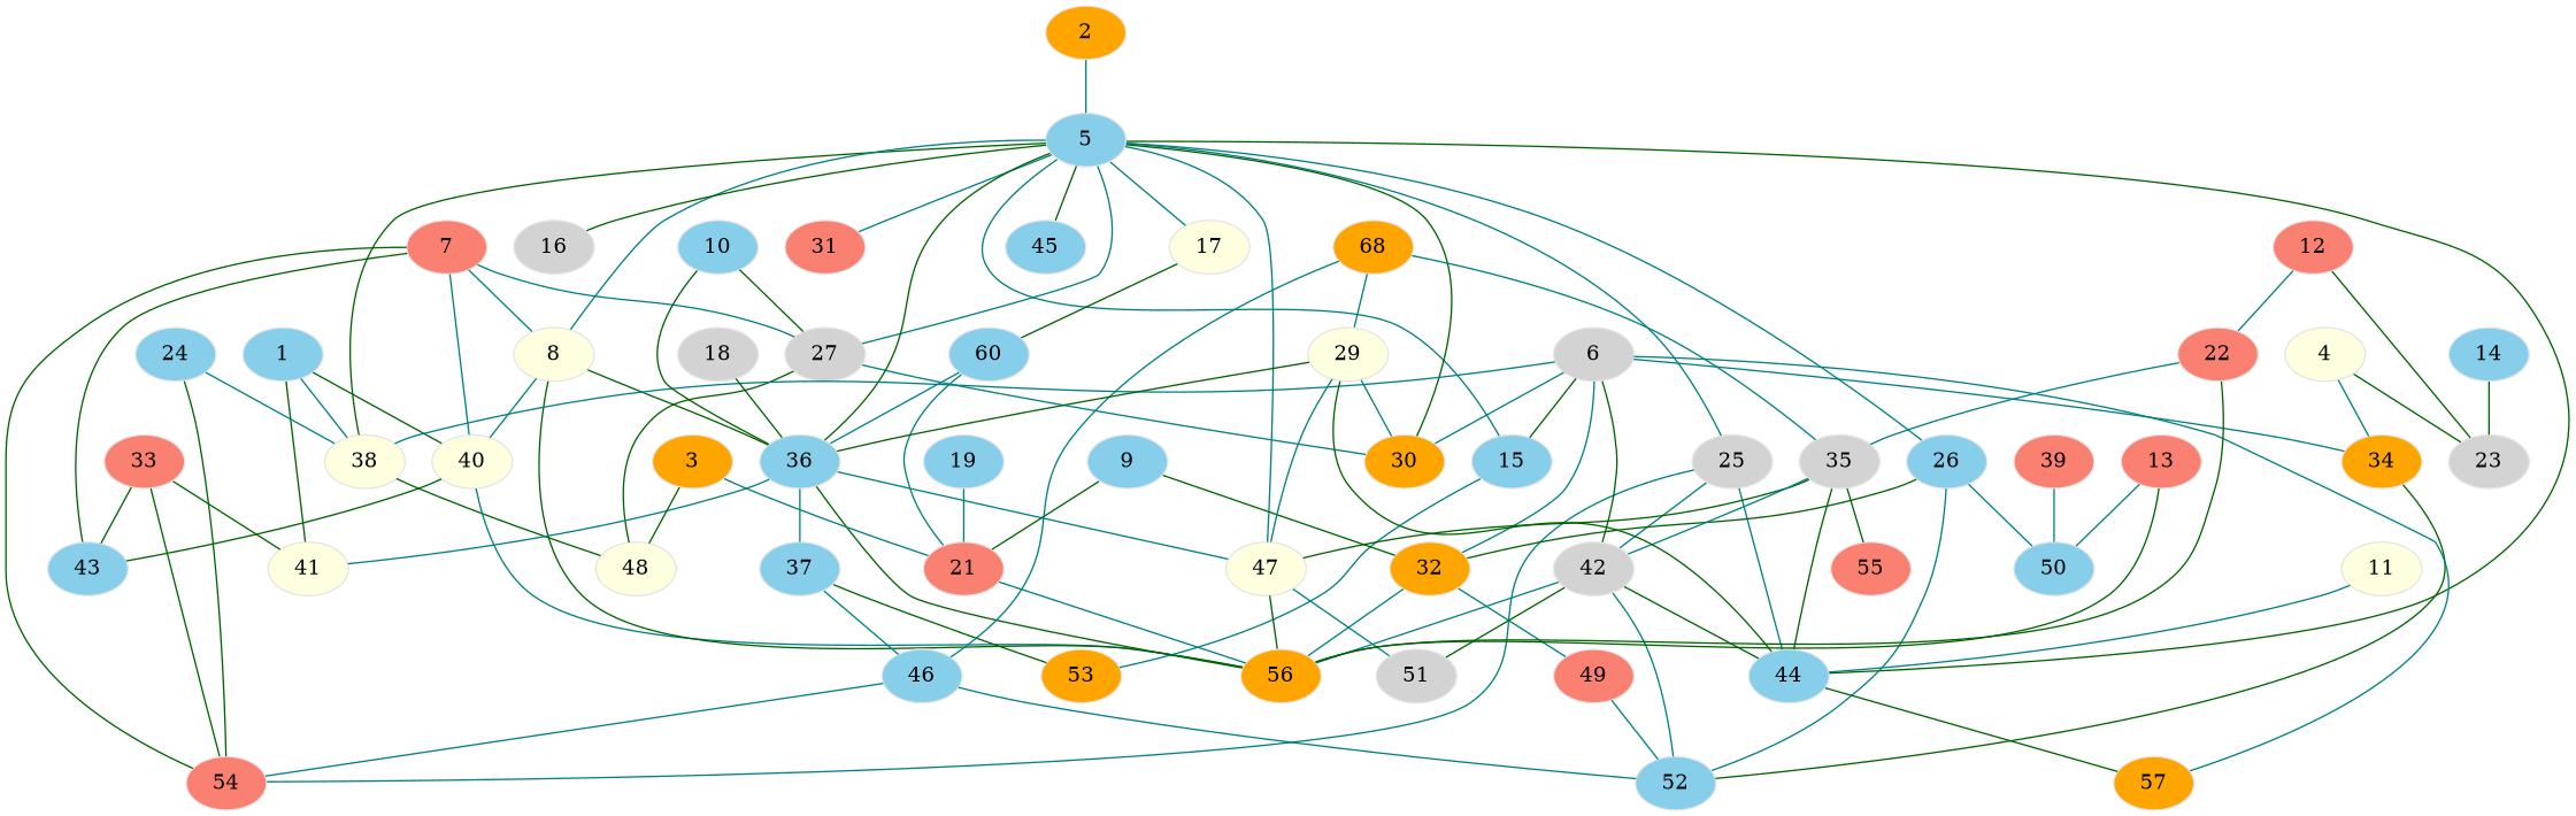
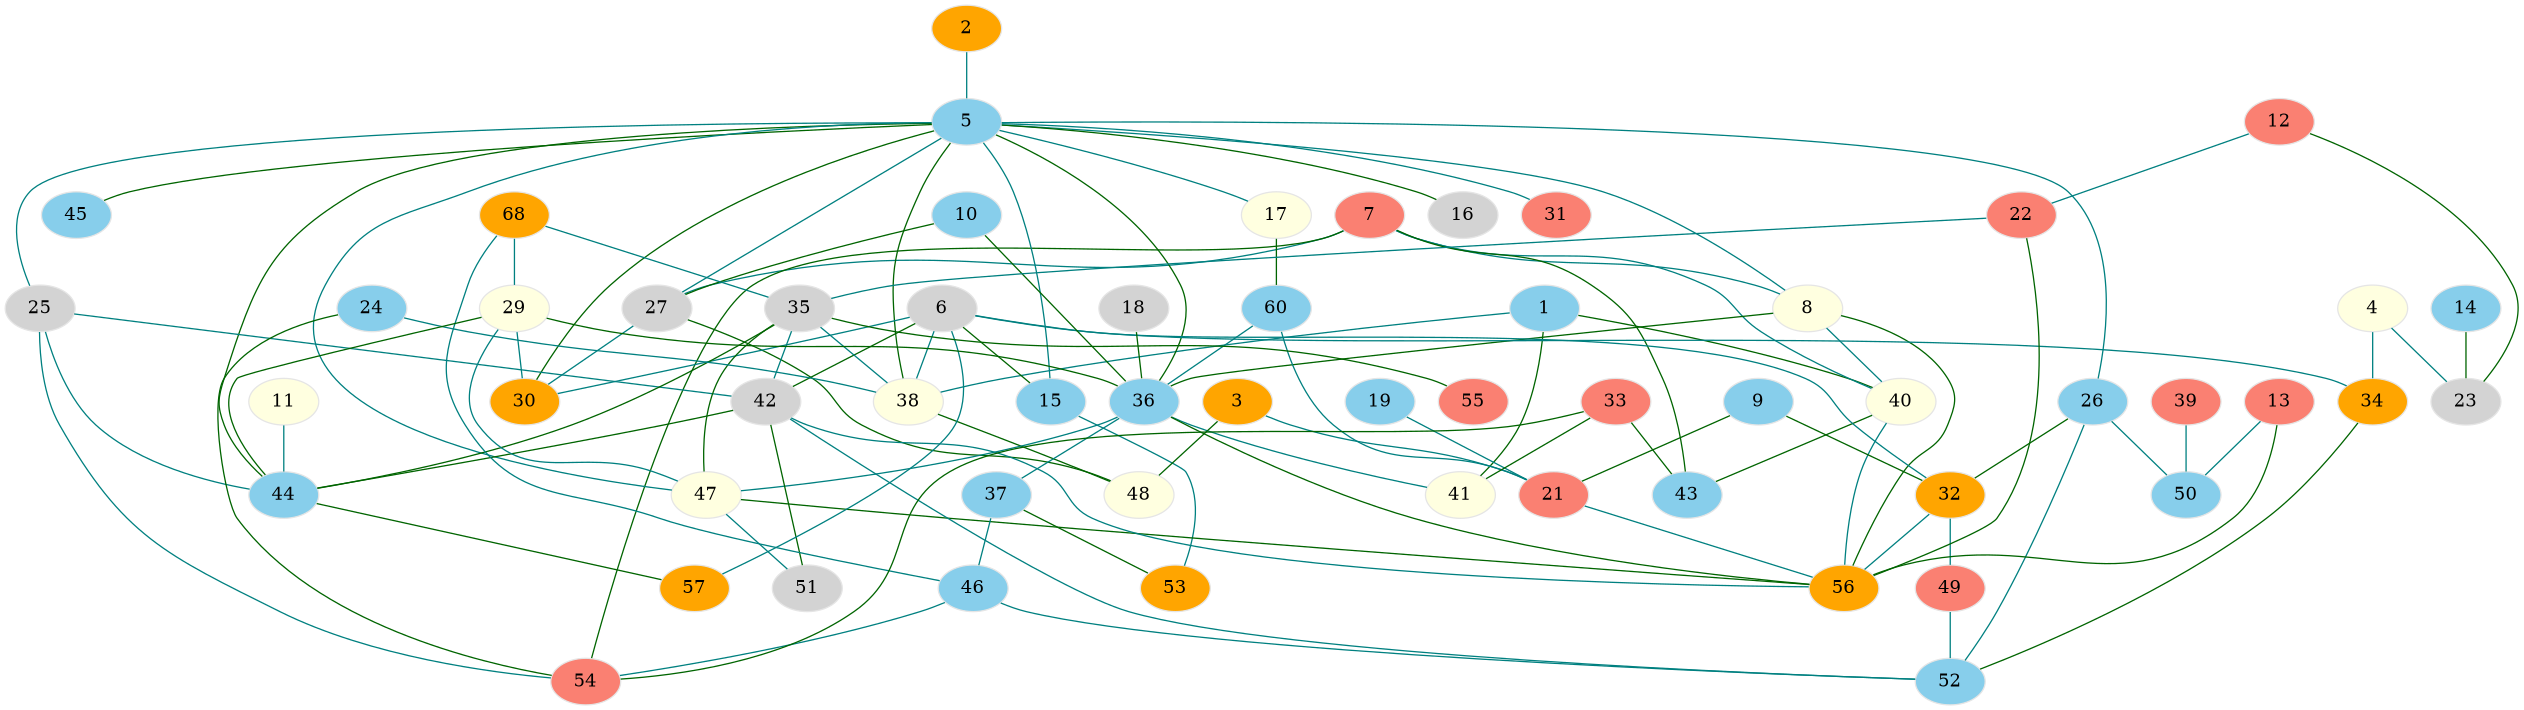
  graph {
    node [color=gray90 fillcolor=skyblue style=filled]
    edge [color=teal weight=1.0]
    38 [fillcolor=lightyellow]
    1
    40 [fillcolor=lightyellow]
    41 [fillcolor=lightyellow]
    7 [fillcolor=salmon]
    8 [fillcolor=lightyellow]
    27 [fillcolor=lightgrey]
    43
    54 [fillcolor=salmon]
    48 [fillcolor=lightyellow]
    56 [fillcolor=orange]
    2 [fillcolor=orange]
    5
    15
    16 [fillcolor=lightgrey]
    17 [fillcolor=lightyellow]
    25 [fillcolor=lightgrey]
    26
    30 [fillcolor=orange]
    31 [fillcolor=salmon]
    36
    44
    45
    47 [fillcolor=lightyellow]
    3 [fillcolor=orange]
    21 [fillcolor=salmon]
    4 [fillcolor=lightyellow]
    23 [fillcolor=lightgrey]
    34 [fillcolor=orange]
    52
    53 [fillcolor=orange]
    n32 [label=60]
    42 [fillcolor=lightgrey]
    32 [fillcolor=orange]
    50
    37
    57 [fillcolor=orange]
    51 [fillcolor=lightgrey]
    6 [fillcolor=lightgrey]
    49 [fillcolor=salmon]
    9
    10
    11 [fillcolor=lightyellow]
    12 [fillcolor=salmon]
    22 [fillcolor=salmon]
    35 [fillcolor=lightgrey]
    13 [fillcolor=salmon]
    14
    18 [fillcolor=lightgrey]
    19
    55 [fillcolor=salmon]
    24
    n53 [fillcolor=orange label=68]
    29 [fillcolor=lightyellow]
    46
    33 [fillcolor=salmon]
    39 [fillcolor=salmon]
    38 -- 48 [color=darkgreen]
    1 -- 38
    1 -- 40 [color=darkgreen]
    1 -- 41 [color=darkgreen]
    40 -- 43 [color=darkgreen]
    40 -- 56
    7 -- 40
    7 -- 8
    7 -- 27
    7 -- 43 [color=darkgreen]
    7 -- 54 [color=darkgreen]
    8 -- 40
    8 -- 56 [color=darkgreen]
    8 -- 36 [color=darkgreen]
    27 -- 48 [color=darkgreen]
    27 -- 30
    2 -- 5
    5 -- 38 [color=darkgreen]
    5 -- 8
    5 -- 27
    5 -- 15
    5 -- 16 [color=darkgreen]
    5 -- 17
    5 -- 25
    5 -- 26
    5 -- 30 [color=darkgreen]
    5 -- 31
    5 -- 36 [color=darkgreen]
    5 -- 44 [color=darkgreen]
    5 -- 45 [color=darkgreen]
    5 -- 47
    15 -- 53
    17 -- n32 [color=darkgreen]
    25 -- 54
    25 -- 44
    25 -- 42
    26 -- 52
    26 -- 32 [color=darkgreen]
    26 -- 50
    36 -- 41
    36 -- 56 [color=darkgreen]
    36 -- 47
    36 -- 37
    44 -- 57 [color=darkgreen]
    47 -- 56 [color=darkgreen]
    47 -- 51
    3 -- 48 [color=darkgreen]
    3 -- 21
    21 -- 56
-   4 -- 23 [color=darkgreen]
+   4 -- 23
    4 -- 34
    34 -- 52 [color=darkgreen]
    n32 -- 36
    n32 -- 21
    42 -- 56
    42 -- 44 [color=darkgreen]
    42 -- 52
    42 -- 51 [color=darkgreen]
    32 -- 56
    32 -- 49
    37 -- 53 [color=darkgreen]
    37 -- 46
    6 -- 38
    6 -- 15 [color=darkgreen]
    6 -- 30
    6 -- 34
    6 -- 42 [color=darkgreen]
    6 -- 32
    6 -- 57
    49 -- 52
    9 -- 21 [color=darkgreen]
    9 -- 32 [color=darkgreen]
    10 -- 27 [color=darkgreen]
    10 -- 36 [color=darkgreen]
    11 -- 44
    12 -- 23 [color=darkgreen]
    12 -- 22
    22 -- 56 [color=darkgreen weight=2.0]
    22 -- 35
+   35 -- 38 [weight=2.0]
    35 -- 44 [color=darkgreen]
    35 -- 47 [color=darkgreen]
    35 -- 42
    35 -- 55 [color=darkgreen]
    13 -- 56 [color=darkgreen]
    13 -- 50
    14 -- 23 [color=darkgreen]
    18 -- 36 [color=darkgreen]
    19 -- 21
    24 -- 38
    24 -- 54 [color=darkgreen]
    n53 -- 35
    n53 -- 29
    n53 -- 46
    29 -- 30
    29 -- 36 [color=darkgreen]
    29 -- 44 [color=darkgreen]
    29 -- 47
    46 -- 54
    46 -- 52
    33 -- 41 [color=darkgreen]
    33 -- 43 [color=darkgreen]
    33 -- 54 [color=darkgreen]
    39 -- 50
  }
